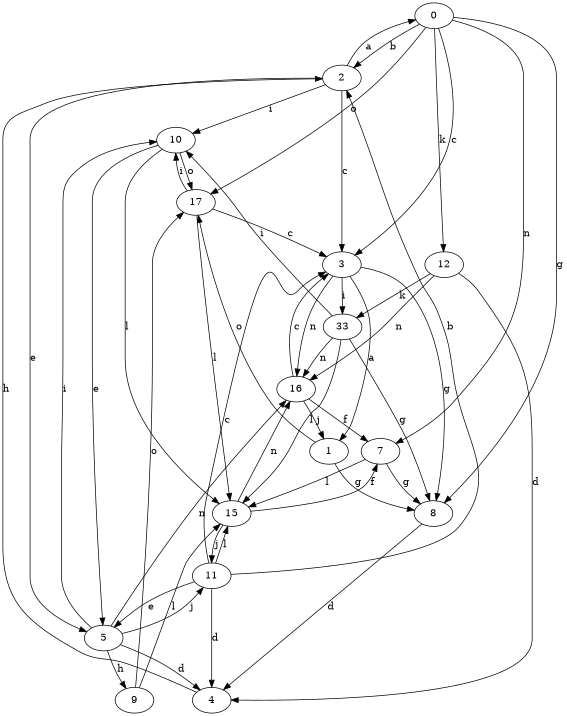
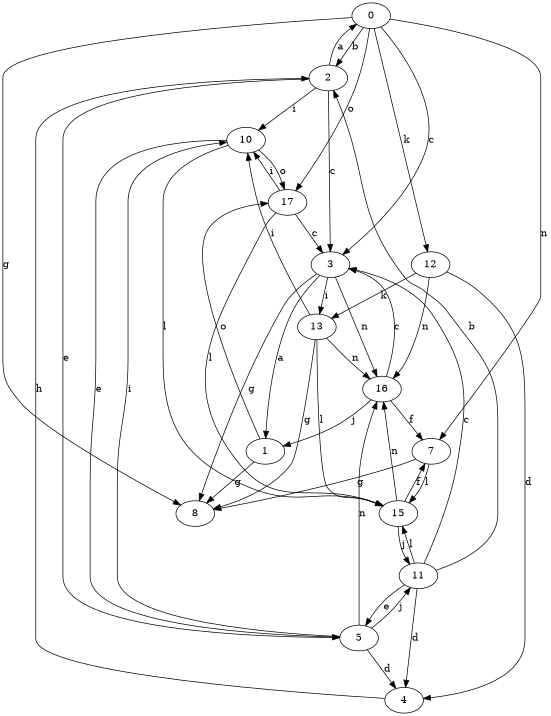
  strict digraph {
    0
    2
    3
    7
    8
    12
    17
    5
    10
    1
    16
-   13 [label=33]
+   13
    15
    4
-   9
    11
    0 -> 2 [label=b]
    0 -> 3 [label=c]
    0 -> 7 [label=n]
    0 -> 8 [label=g]
    0 -> 12 [label=k]
    0 -> 17 [label=o]
    2 -> 0 [label=a]
    2 -> 3 [label=c]
    2 -> 5 [label=e]
    2 -> 10 [label=i]
    3 -> 8 [label=g]
    3 -> 1 [label=a]
    3 -> 16 [label=n]
    3 -> 13 [label=i]
    7 -> 8 [label=g]
    7 -> 15 [label=l]
-   8 -> 4 [label=d]
    12 -> 16 [label=n]
    12 -> 13 [label=k]
    12 -> 4 [label=d]
    17 -> 3 [label=c]
    17 -> 10 [label=i]
    17 -> 15 [label=l]
    5 -> 10 [label=i]
    5 -> 16 [label=n]
    5 -> 4 [label=d]
-   5 -> 9 [label=h]
    5 -> 11 [label=j]
    10 -> 17 [label=o]
    10 -> 5 [label=e]
    10 -> 15 [label=l]
    1 -> 8 [label=g]
    1 -> 17 [label=o]
    16 -> 3 [label=c]
    16 -> 7 [label=f]
    16 -> 1 [label=j]
    13 -> 8 [label=g]
    13 -> 10 [label=i]
    13 -> 16 [label=n]
    13 -> 15 [label=l]
    15 -> 7 [label=f]
    15 -> 16 [label=n]
    15 -> 11 [label=j]
    4 -> 2 [label=h]
-   9 -> 17 [label=o]
-   9 -> 15 [label=l]
    11 -> 2 [label=b]
    11 -> 3 [label=c]
    11 -> 5 [label=e]
    11 -> 15 [label=l]
    11 -> 4 [label=d]
  }
